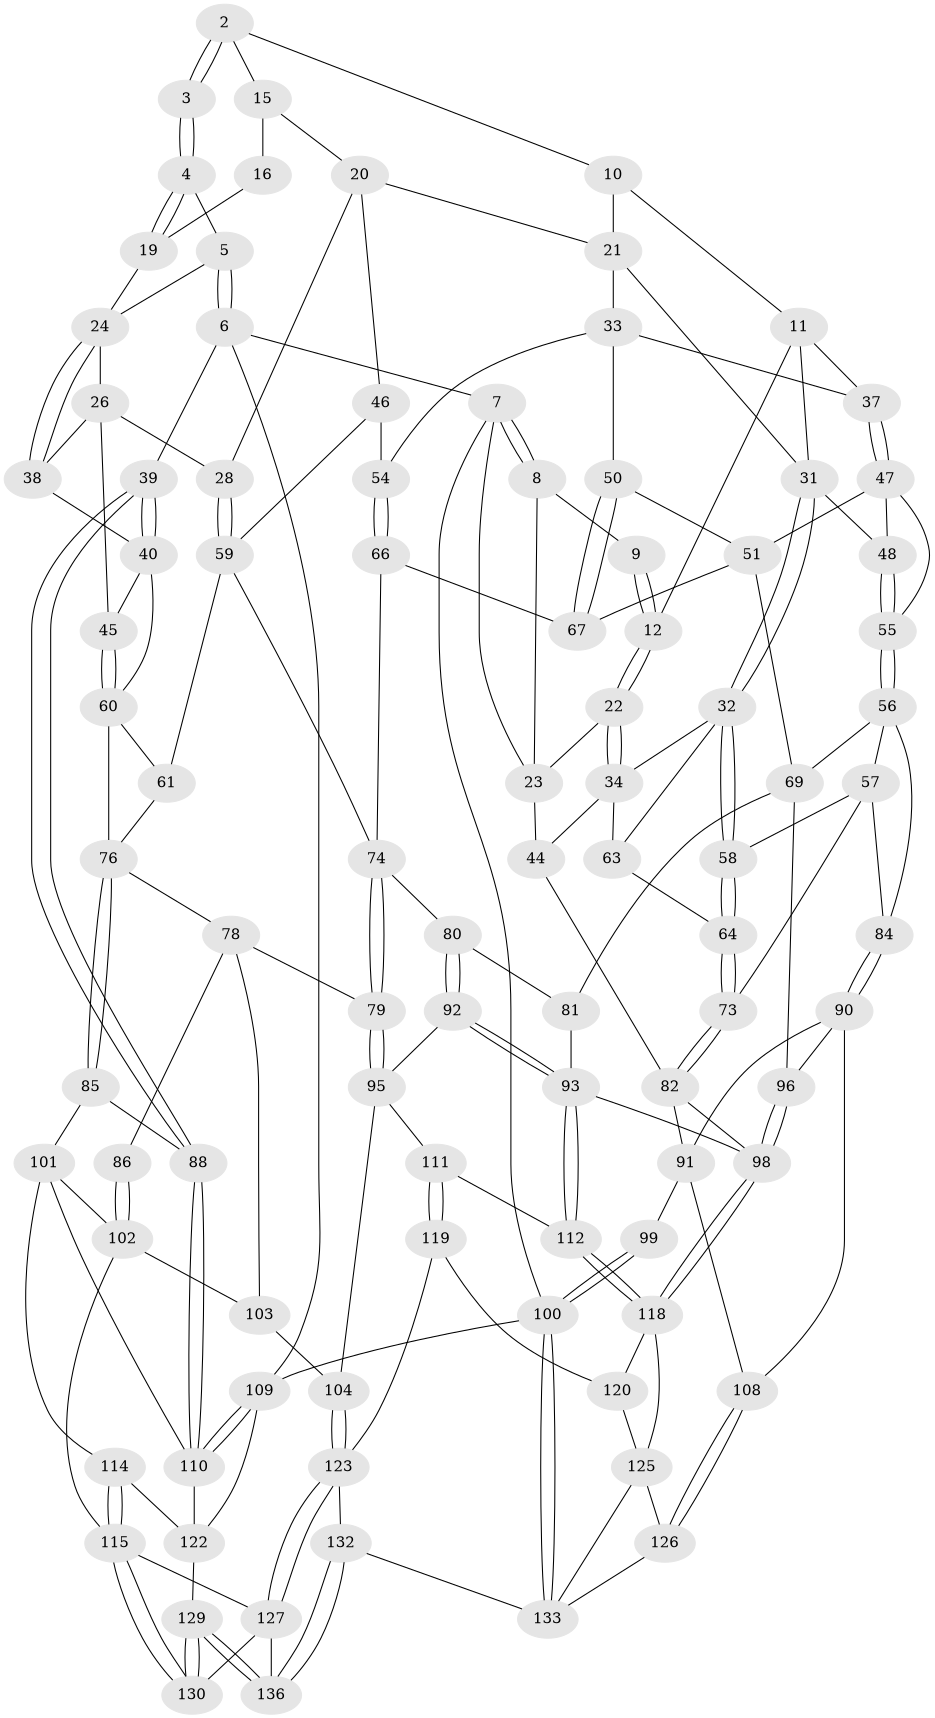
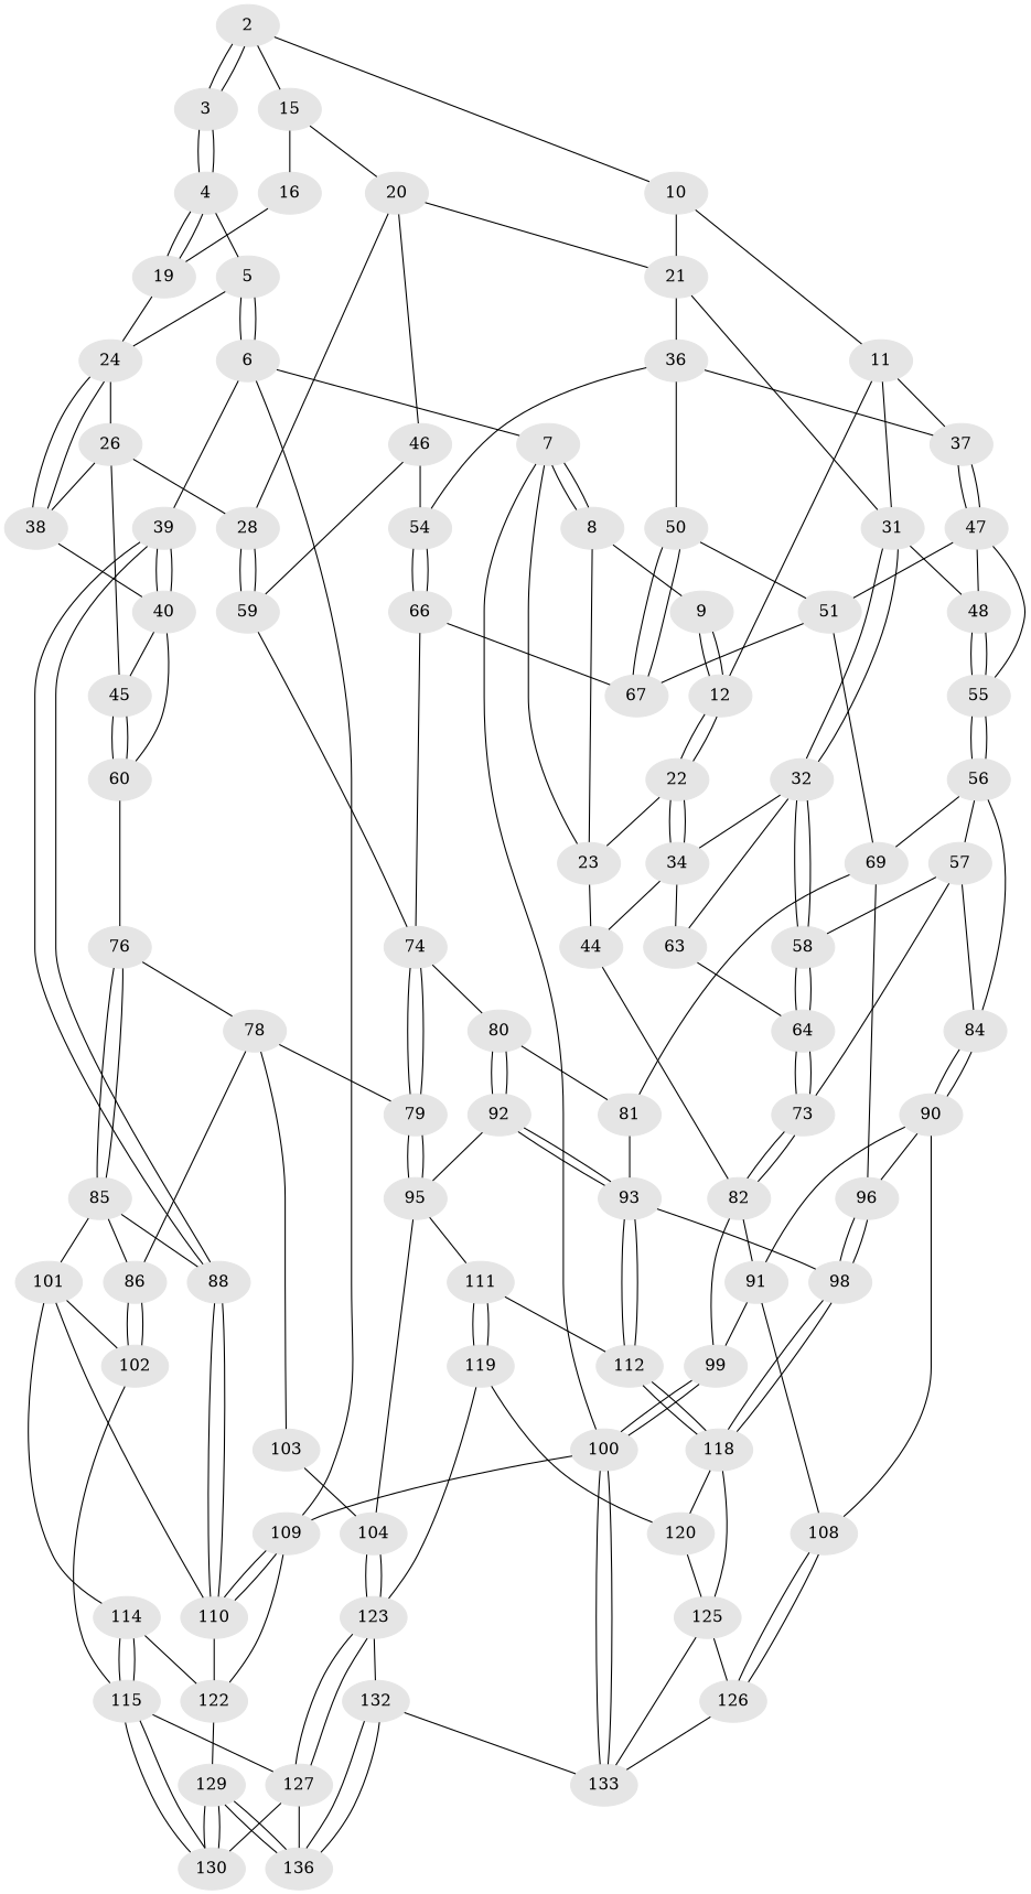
  graph {
    node [color=gray90 style=filled]
    2 [super="+13"]
    10 [super="+14"]
    3
    15 [super="+19"]
    11 [super="+30"]
    21 [super="+35"]
    4
    16 [super="+18"]
    20 [super="+29"]
    5
    n11 [label=19]
    6
    24 [super="+25"]
    7
    39
    109
    26 [super="+27"]
    38
    8
    23 [super="+42"]
    100
    40 [super="+41"]
    88
    110 [super="+117"]
    122 [super="+128"]
    9
    44
    133 [super="+134"]
    12
    22
    31
    37
-   36 [super="+49" label=33]
+   36 [super="+49"]
    32 [super="+33"]
    48
    47 [super="+52"]
    34 [super="+43"]
    28
    46 [super="+53"]
    59 [super="+62"]
    54
    50
    63
    82 [super="+83"]
    45
    60 [super="+65"]
-   61
    74 [super="+75"]
    58
    55
    64
    51 [super="+68"]
    67
    66
    76 [super="+77"]
    91 [super="+107"]
    99
    69 [super="+70"]
    56 [super="+71"]
    81
    96
    57 [super="+72"]
    84
    73
    90 [super="+97"]
    79
    80
    78 [super="+87"]
    85 [super="+89"]
    93 [super="+94"]
    98
    95 [super="+105"]
    92
    86
    103
    101 [super="+113"]
    102 [super="+106"]
    104
    111
    112
    108
    114
    115 [super="+116"]
    126
    118 [super="+121"]
    123 [super="+124"]
    119
    120
    125 [super="+131"]
    127 [super="+135"]
    130
    132
    129
    136
    2 -- 10
    2 -- 3
    2 -- 3
    2 -- 15
    10 -- 11
    10 -- 21
    3 -- 4
    3 -- 4
    15 -- 16 [weight=2]
    15 -- 20
    11 -- 12
    11 -- 31
    11 -- 37
    21 -- 31
    21 -- 36
    4 -- 5
    4 -- n11
    4 -- n11
    16 -- n11
    20 -- 21
    20 -- 28
    20 -- 46
    5 -- 6
    5 -- 6
    5 -- 24
    n11 -- 24
    6 -- 7
    6 -- 39
    6 -- 109
    24 -- 26
    24 -- 38
    24 -- 38
    7 -- 8
    7 -- 8
    7 -- 23
    7 -- 100
    39 -- 40
    39 -- 40
    39 -- 88
    39 -- 88
    109 -- 110
    109 -- 110
    109 -- 122
    26 -- 38
    26 -- 28
    26 -- 45
    38 -- 40
    8 -- 23
    8 -- 9
    23 -- 44
    100 -- 109
    100 -- 133
    100 -- 133
    40 -- 45
    40 -- 60
    88 -- 110
    88 -- 110
    110 -- 122
    122 -- 129
    9 -- 12
    9 -- 12
    44 -- 82
    12 -- 22
    12 -- 22
    22 -- 23
    22 -- 34
    22 -- 34
    31 -- 32
    31 -- 32
    31 -- 48
    37 -- 47
    37 -- 47
    36 -- 37
    36 -- 54
    36 -- 50
    32 -- 34
    32 -- 63
    32 -- 58
    32 -- 58
    48 -- 55
    48 -- 55
    47 -- 48
    47 -- 55
    47 -- 51
    34 -- 44
    34 -- 63
    28 -- 59
    28 -- 59
    46 -- 59
    46 -- 54
-   59 -- 61
    59 -- 74
    54 -- 66
    54 -- 66
    50 -- 51
    50 -- 67
    50 -- 67
    63 -- 64
    82 -- 91
-   82 -- 98
+   82 -- 99
    45 -- 60
    45 -- 60
-   60 -- 61
    60 -- 76
-   61 -- 76
    74 -- 79
    74 -- 79
    74 -- 80
    58 -- 64
    58 -- 64
    55 -- 56
    55 -- 56
    64 -- 73
    64 -- 73
    51 -- 67
    51 -- 69
    66 -- 74
    66 -- 67
    76 -- 78
    76 -- 85
    76 -- 85
    91 -- 99
    91 -- 108
    99 -- 100
    99 -- 100
    69 -- 81
    69 -- 96
    56 -- 69
    56 -- 57
    56 -- 84
    81 -- 93
    96 -- 98
    96 -- 98
    57 -- 58
    57 -- 84
    57 -- 73
    84 -- 90
    84 -- 90
    73 -- 82
    73 -- 82
    90 -- 91
    90 -- 96
    90 -- 108
    79 -- 95
    79 -- 95
    80 -- 81
    80 -- 92
    80 -- 92
    78 -- 79
    78 -- 86
    78 -- 103
    85 -- 88
+   85 -- 86
    85 -- 101
    93 -- 98
    93 -- 112
    93 -- 112
    98 -- 118
    98 -- 118
    95 -- 104
    95 -- 111
    92 -- 93
    92 -- 93
    92 -- 95
    86 -- 102
    86 -- 102
    103 -- 104
    101 -- 110
    101 -- 102
    101 -- 114
-   102 -- 103
    102 -- 115
    104 -- 123
    104 -- 123
    111 -- 112
    111 -- 119
    111 -- 119
    112 -- 118
    112 -- 118
    108 -- 126
    108 -- 126
    114 -- 122
    114 -- 115
    114 -- 115
    115 -- 127
    115 -- 130
    115 -- 130
    126 -- 133
    118 -- 120
    118 -- 125
    123 -- 127
    123 -- 127
    123 -- 132
    119 -- 123
    119 -- 120
    120 -- 125
    125 -- 133
    125 -- 126
    127 -- 130
    127 -- 136
    132 -- 133
    132 -- 136
    132 -- 136
    129 -- 130
    129 -- 130
    129 -- 136
    129 -- 136
  }
